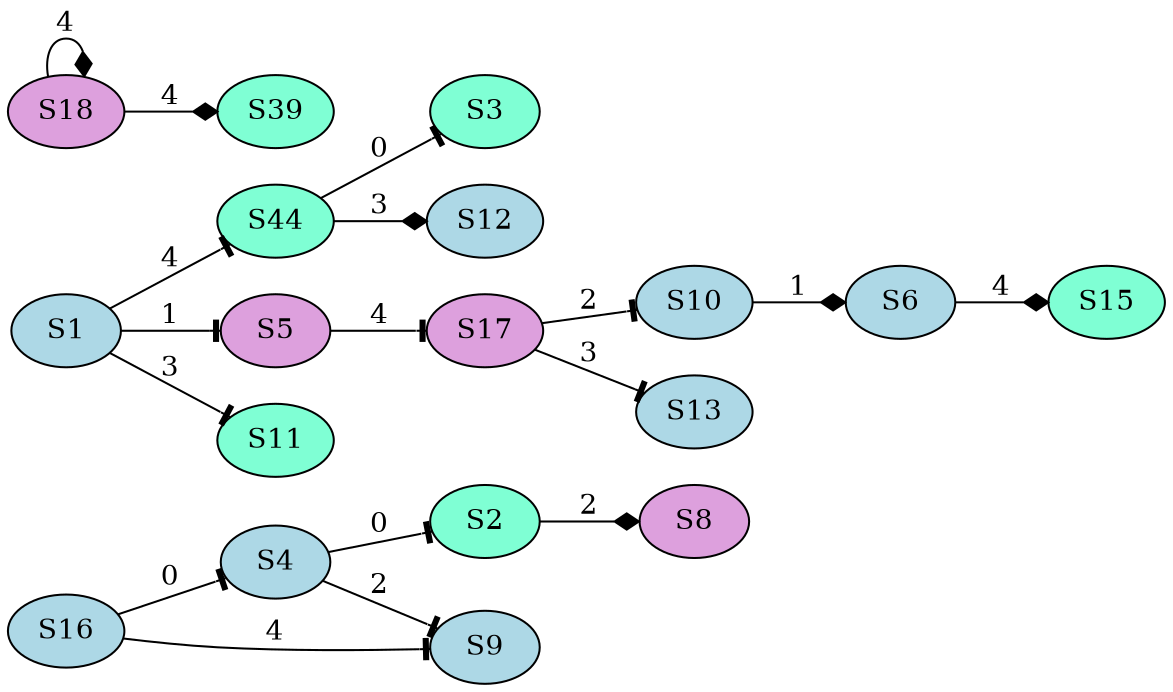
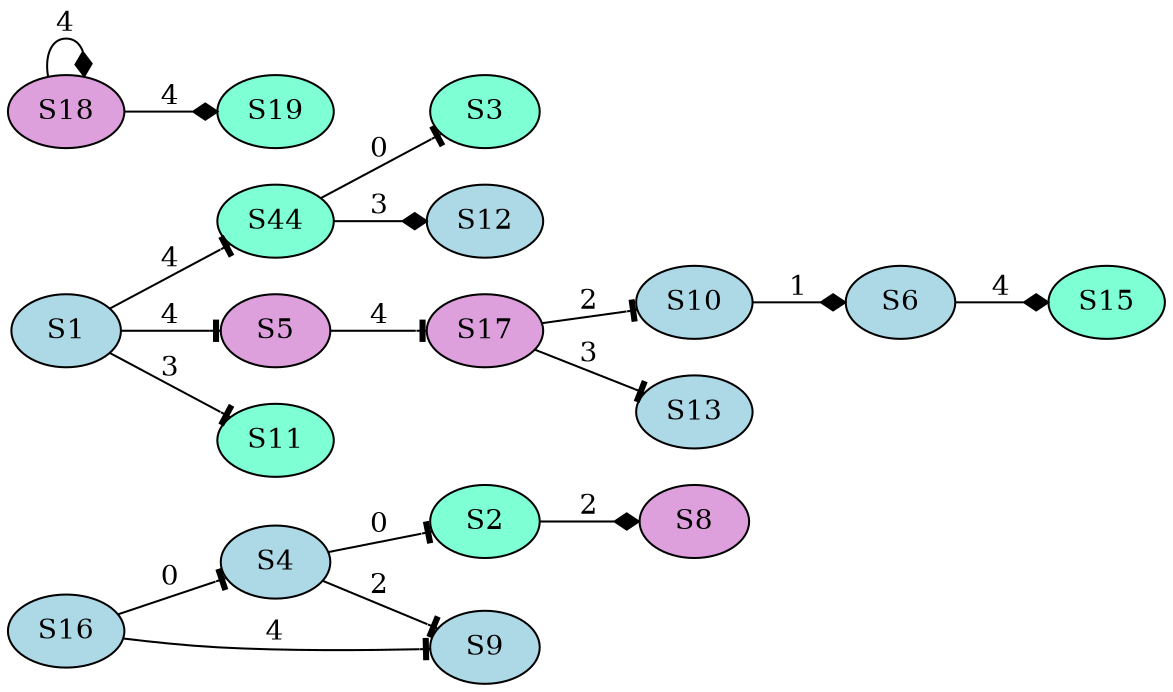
  strict digraph {
    rankdir=LR
    node [fillcolor=lightblue style=filled]
    edge [arrowhead=tee]
    S2 [fillcolor=aquamarine]
    S4
    S9
    S8 [fillcolor=plum]
    n5 [fillcolor=aquamarine label=S44]
    S3 [fillcolor=aquamarine]
    S12
    S16
    S1
    S5 [fillcolor=plum]
    S11 [fillcolor=aquamarine]
    S17 [fillcolor=plum]
    S10
    S6
    S15 [fillcolor=aquamarine]
    S13
    S18 [fillcolor=plum]
-   S19 [fillcolor=aquamarine label=S39]
+   S19 [fillcolor=aquamarine]
    S2 -> S8 [arrowhead=diamond label=2]
    S4 -> S2 [label=0]
    S4 -> S9 [label=2]
    n5 -> S3 [label=0]
    n5 -> S12 [arrowhead=diamond label=3]
    S16 -> S4 [label=0]
    S16 -> S9 [label=4]
    S1 -> n5 [label=4]
-   S1 -> S5 [label=1]
+   S1 -> S5 [label=4]
    S1 -> S11 [label=3]
    S5 -> S17 [label=4]
    S17 -> S10 [label=2]
    S17 -> S13 [label=3]
    S10 -> S6 [arrowhead=diamond label=1]
    S6 -> S15 [arrowhead=diamond label=4]
    S18 -> S18 [arrowhead=diamond label=4]
    S18 -> S19 [arrowhead=diamond label=4]
  }
